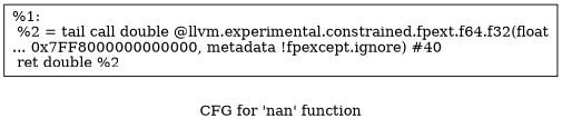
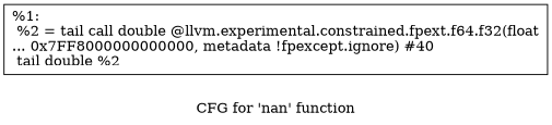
  digraph {
    label="CFG for 'nan' function"
-   n1 [label="{%1:\l  %2 = tail call double @llvm.experimental.constrained.fpext.f64.f32(float\l... 0x7FF8000000000000, metadata !fpexcept.ignore) #40\l  ret double %2\l}" shape=record color=black]
+   n1 [label="{%1:\l  %2 = tail call double @llvm.experimental.constrained.fpext.f64.f32(float\l... 0x7FF8000000000000, metadata !fpexcept.ignore) #40\l  tail double %2\l}" shape=record color=black]
  }
